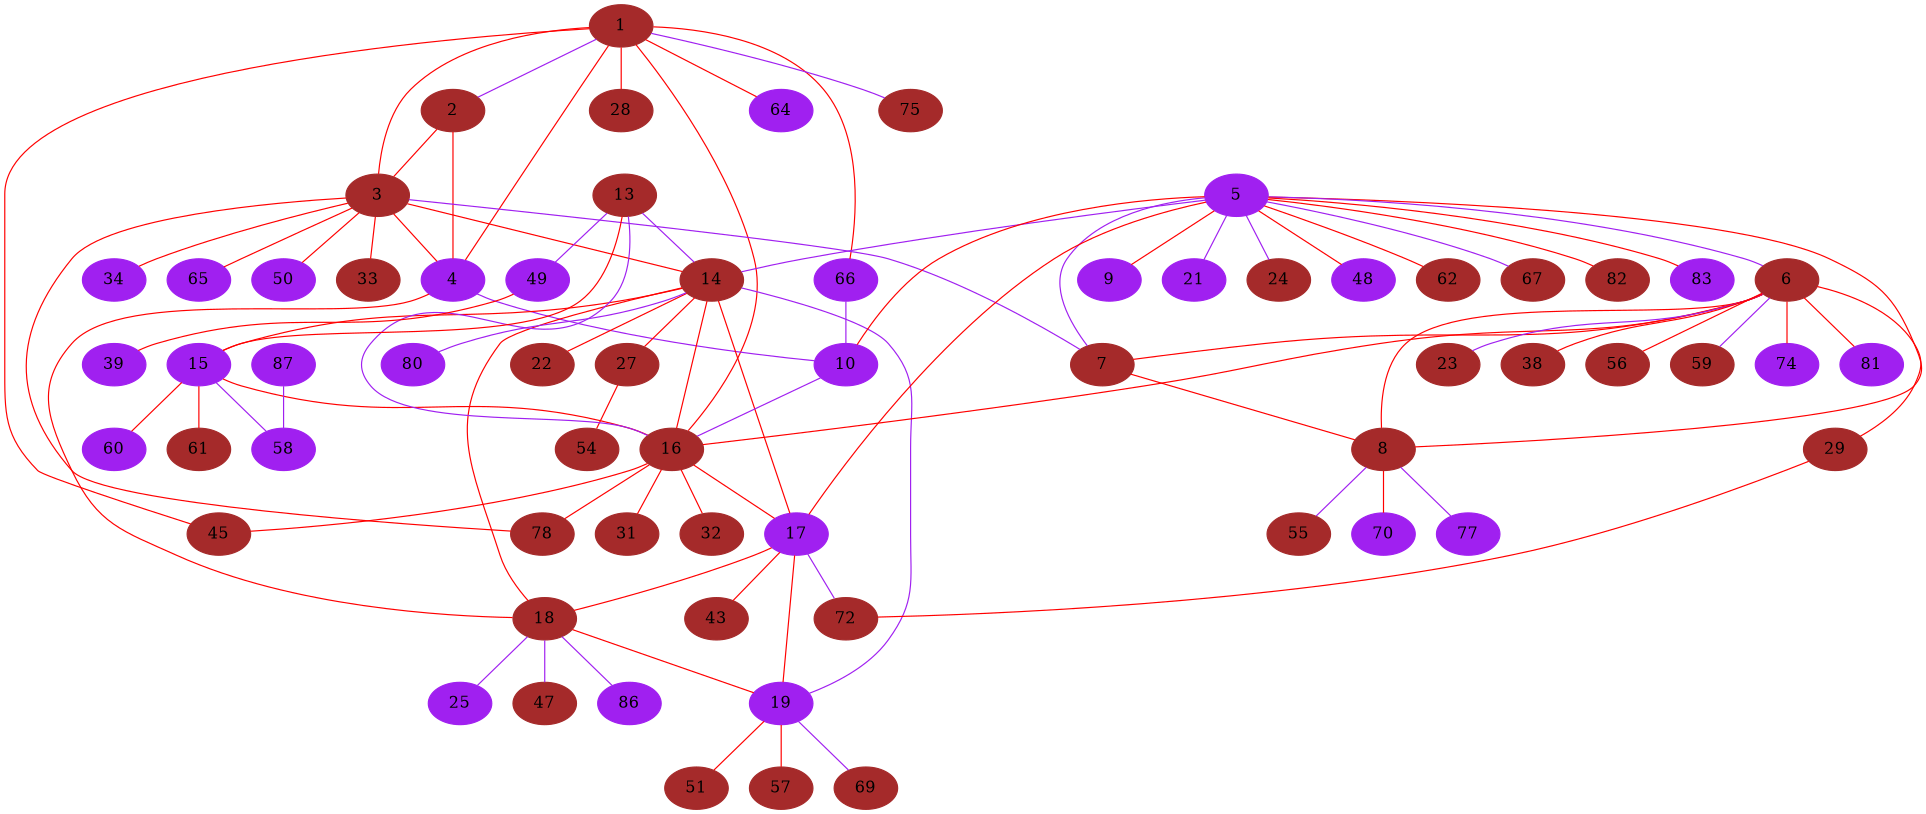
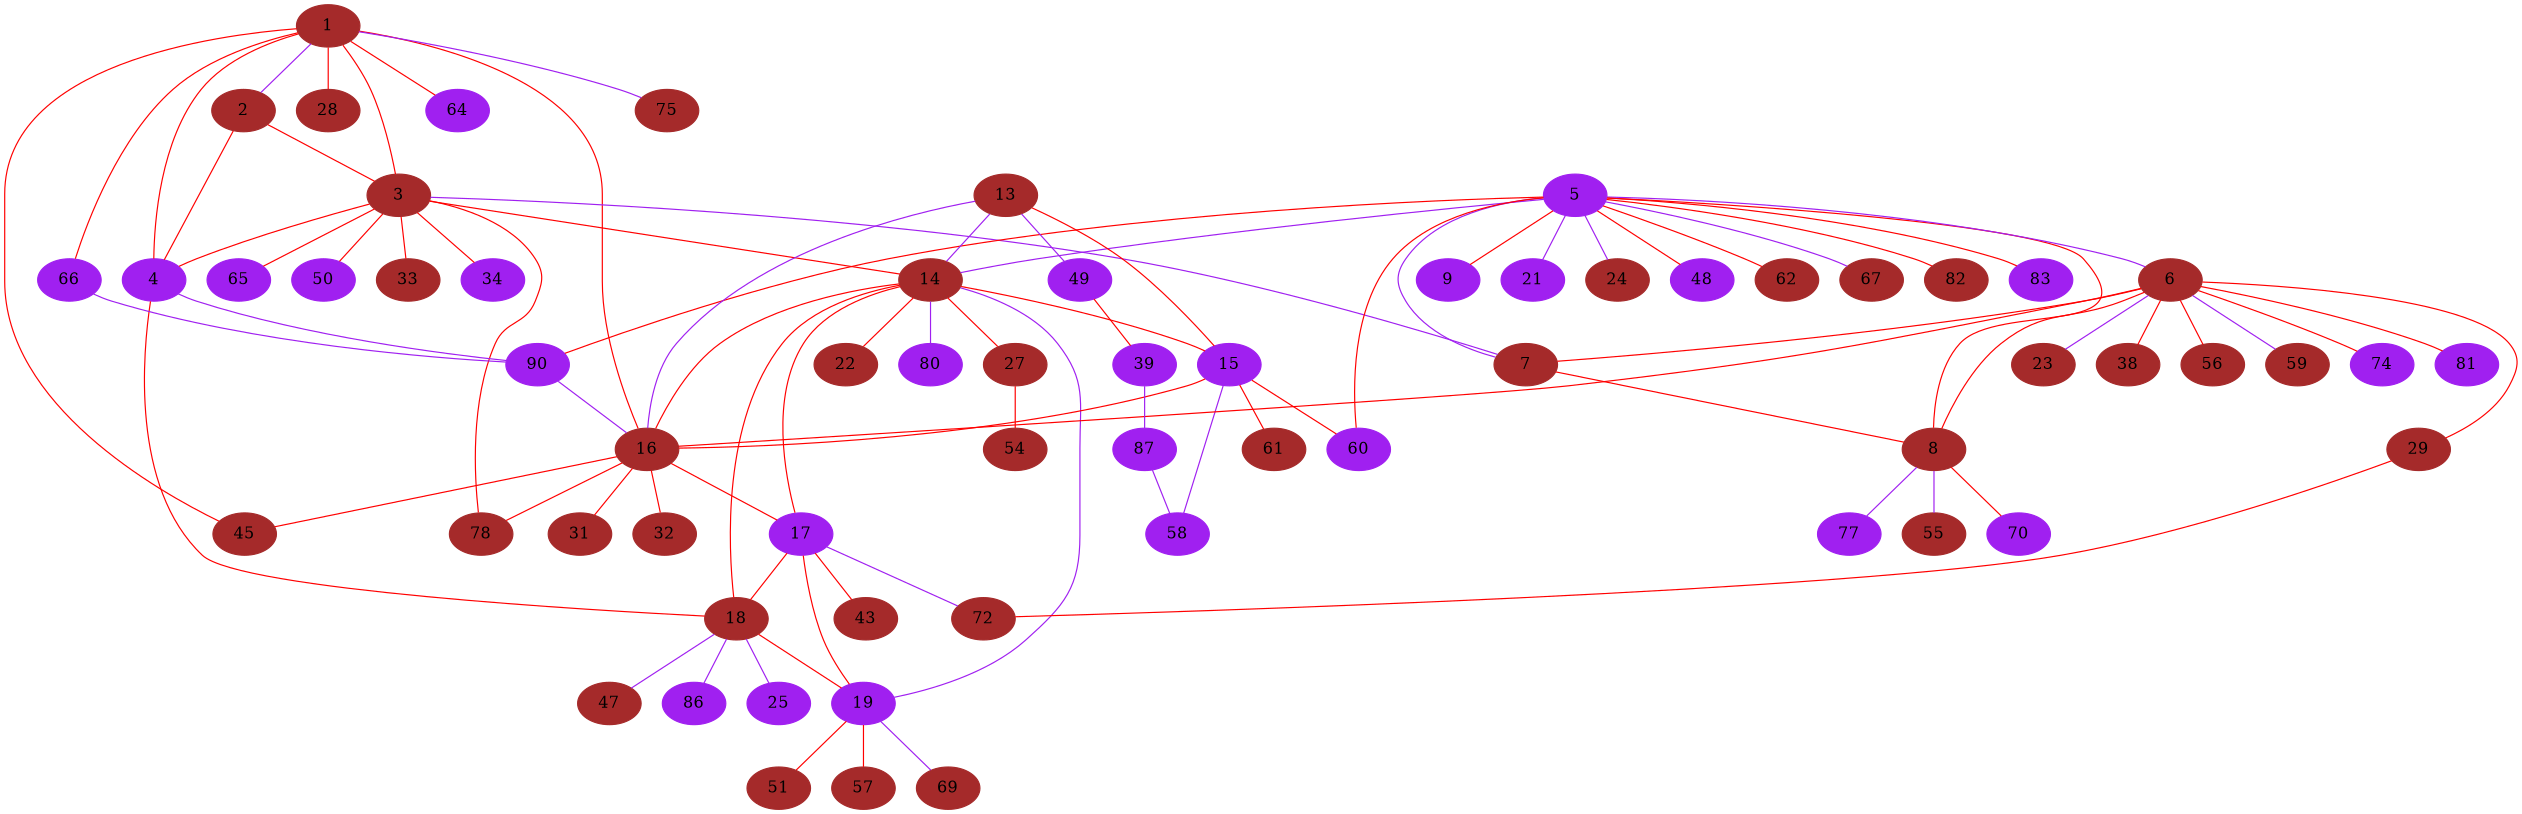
  graph {
    node [color=brown style=filled]
    edge [color=red]
    1 [super="+65"]
    2
    3 [super="+80"]
    4 [color=purple super="+37"]
    16 [super="+76"]
    28
    45 [super="+68"]
    64 [color=purple]
    66 [color=purple super="+73"]
    75
    7
    14 [super="+20"]
    33
    34 [color=purple]
    n15 [color=purple label=65]
    50 [color=purple]
    78
-   10 [color=purple super="+26"]
+   10 [color=purple super="+26" label=90]
    18 [super="+71"]
    17 [color=purple super="+36"]
    31
    32
    8 [super="+46"]
    15 [color=purple super="+52"]
    19 [color=purple super="+85"]
    22 [super="+40"]
    27
    n28 [color=purple label=80]
    25 [color=purple]
    47
    86 [color=purple]
    5 [color=purple super="+12"]
    6 [super="+84"]
    9 [color=purple super="+11"]
    21 [color=purple]
    24
    48 [color=purple]
    62
    67
    82
    83 [color=purple]
    23 [super="+41"]
    29 [super="+44"]
    38 [super="+53"]
    56
    59
    74 [color=purple]
    81 [color=purple]
    55
    70 [color=purple]
    77 [color=purple]
    43
    72
    39 [color=purple]
    87 [color=purple]
    13 [super="+42"]
    49 [color=purple super="+63"]
    58 [color=purple super="+79"]
    60 [color=purple]
    61
    51
    57
    69
    54
    1 -- 2 [color=purple]
    1 -- 3
    1 -- 4
    1 -- 16
    1 -- 28
    1 -- 45
    1 -- 64
    1 -- 66
    1 -- 75 [color=purple]
    2 -- 3
    2 -- 4
    3 -- 4
    3 -- 7 [color=purple]
    3 -- 14
    3 -- 33
    3 -- 34
    3 -- n15
    3 -- 50
    3 -- 78
    4 -- 10 [color=purple]
    4 -- 18
    16 -- 45
    16 -- 78
    16 -- 17
    16 -- 31
    16 -- 32
    66 -- 10 [color=purple weight=2]
    7 -- 8
    14 -- 16
    14 -- 18
    14 -- 17
    14 -- 15
    14 -- 19 [color=purple]
    14 -- 22
    14 -- 27
    14 -- n28 [color=purple]
    10 -- 16 [color=purple]
    18 -- 19
    18 -- 25 [color=purple]
    18 -- 47 [color=purple]
    18 -- 86 [color=purple]
    17 -- 18
    17 -- 19
    17 -- 43
    17 -- 72 [color=purple]
    8 -- 55 [color=purple]
    8 -- 70
    8 -- 77 [color=purple]
    15 -- 16
    15 -- 58 [color=purple]
    15 -- 60
    15 -- 61
    19 -- 51
    19 -- 57
    19 -- 69 [color=purple]
    27 -- 54
    5 -- 7 [color=purple]
    5 -- 14 [color=purple]
    5 -- 10
-   5 -- 17 [weight=2]
+   5 -- 60 [weight=2]
    5 -- 8
    5 -- 6 [color=purple]
    5 -- 9 [weight=2]
    5 -- 21 [color=purple]
    5 -- 24 [color=purple]
    5 -- 48
    5 -- 62
    5 -- 67 [color=purple]
    5 -- 82
    5 -- 83
    6 -- 16
    6 -- 7
    6 -- 8
    6 -- 23 [color=purple]
    6 -- 29
    6 -- 38
    6 -- 56
    6 -- 59 [color=purple]
    6 -- 74
    6 -- 81
    29 -- 72
+   39 -- 87 [color=purple]
    87 -- 58 [color=purple]
    13 -- 16 [color=purple]
    13 -- 14 [color=purple]
    13 -- 15
    13 -- 49 [color=purple]
    49 -- 39
  }
